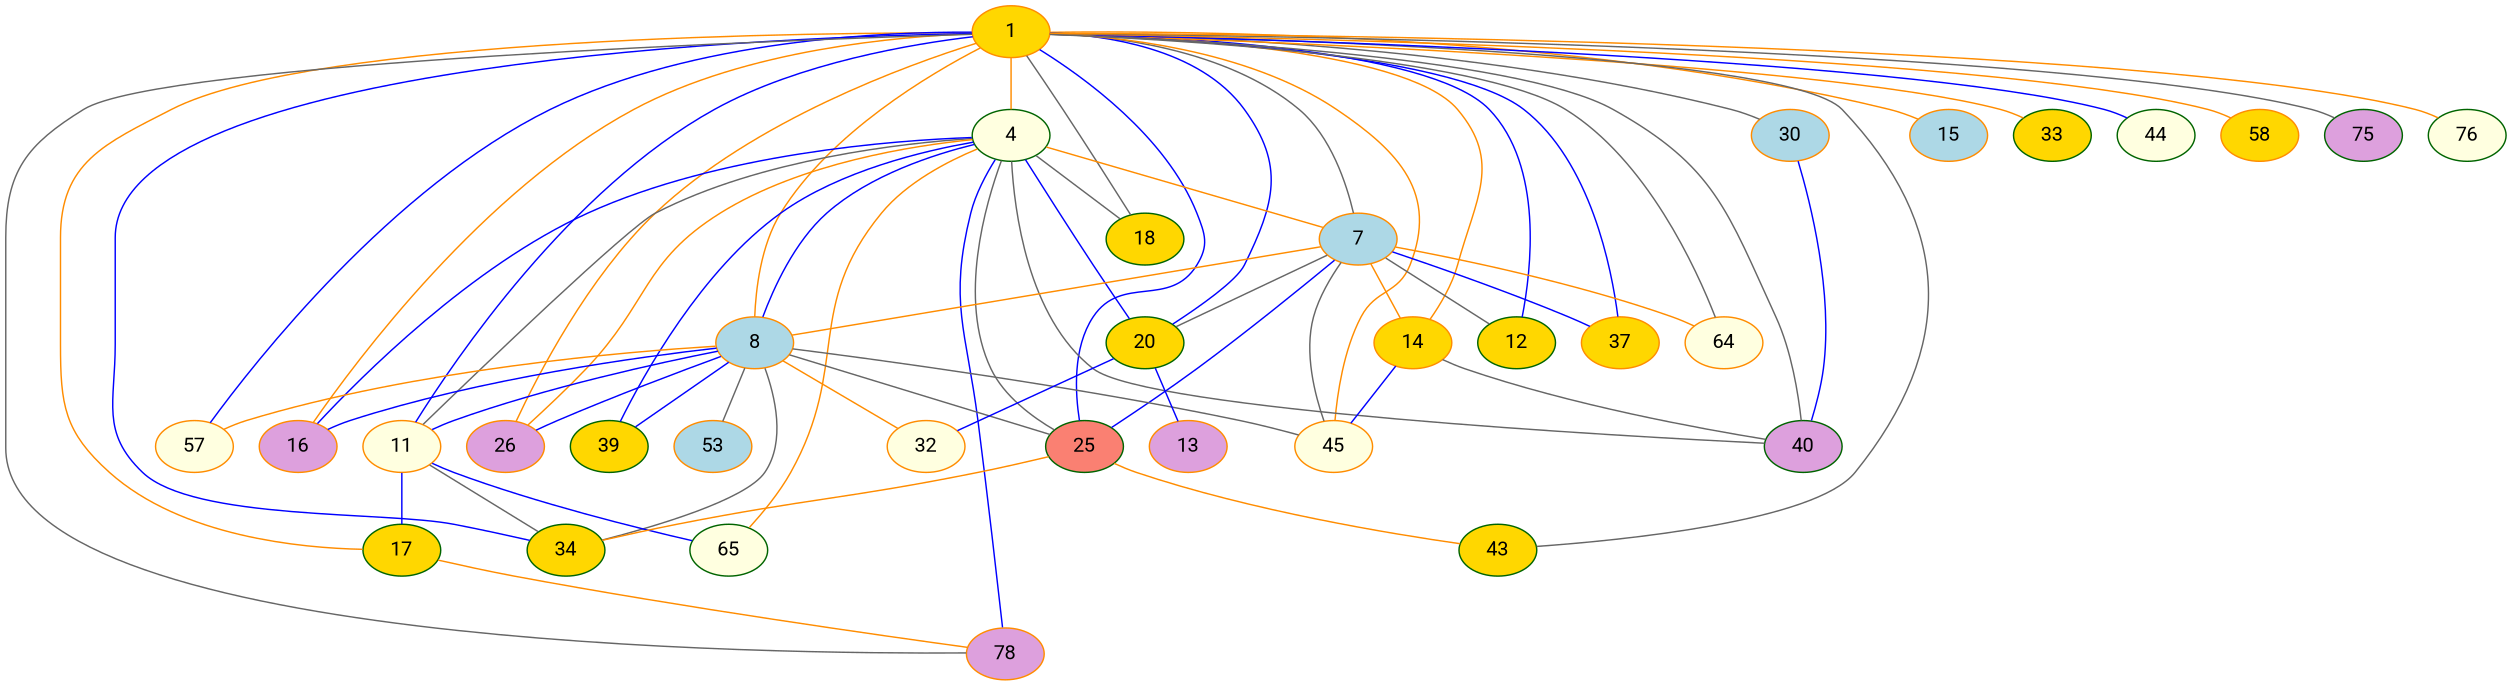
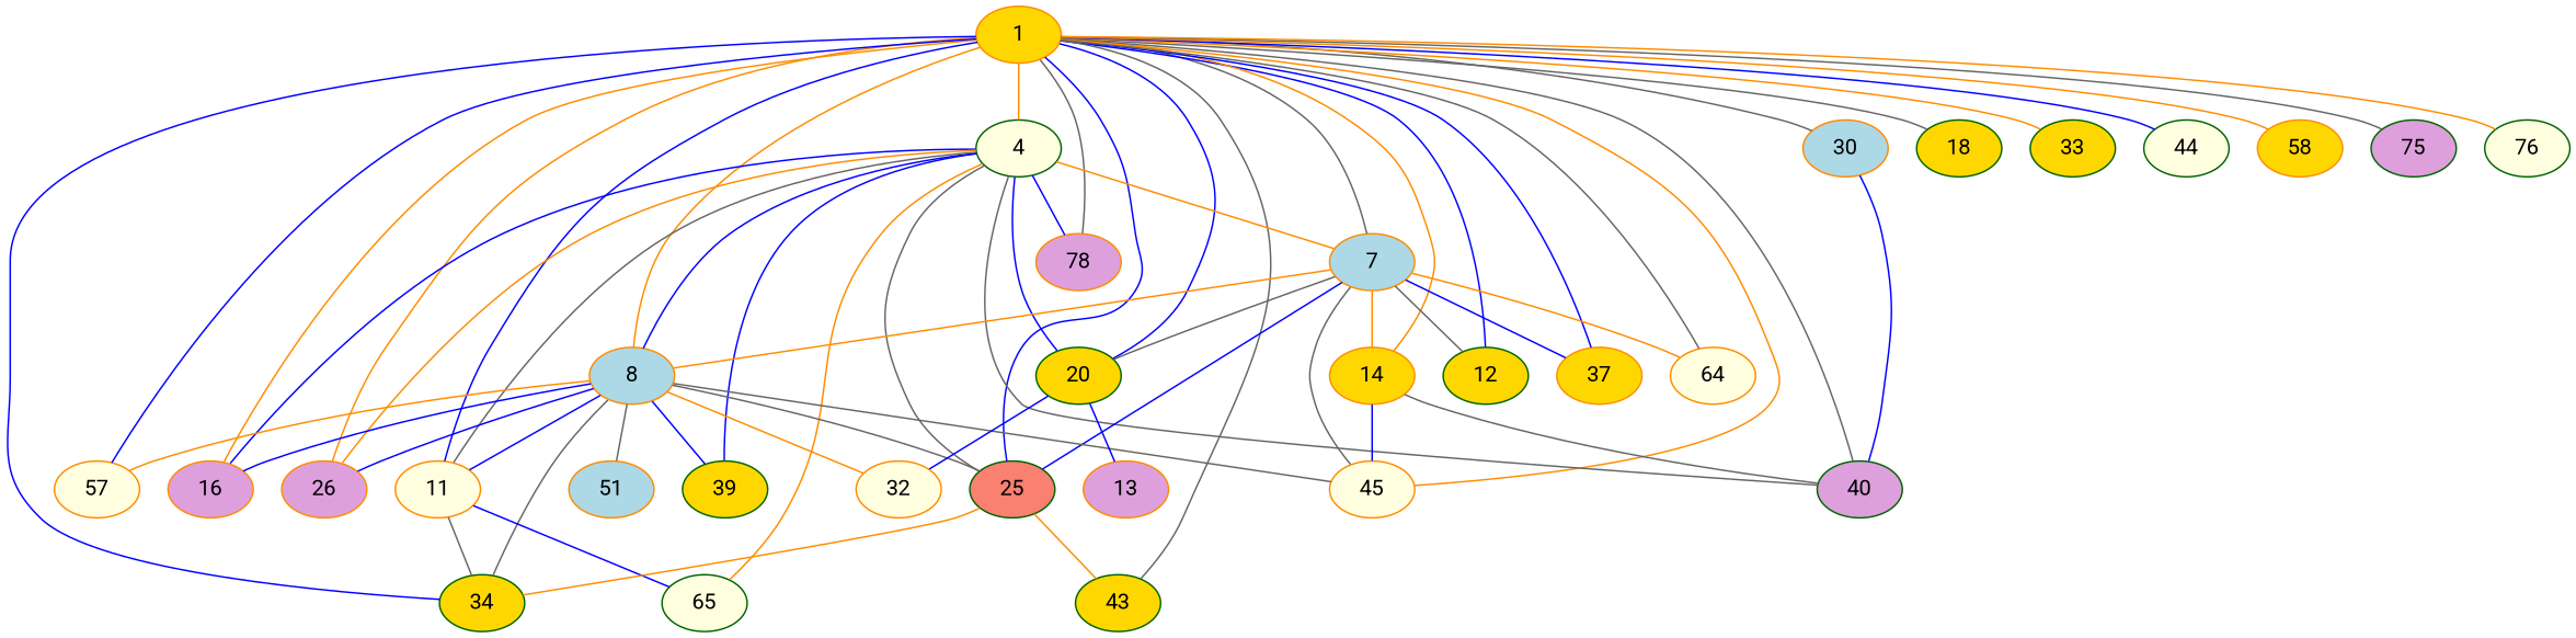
  graph {
    fontname=Roboto
    node [color=darkorange fillcolor=gold fontname=Roboto style=filled]
    edge [color=blue fontname=Roboto]
    1 [super="+2"]
    4 [color=darkgreen fillcolor=lightyellow super="+10+90+87+19+5+35"]
    7 [fillcolor=lightblue]
    8 [fillcolor=lightblue super="+95+82+106+100+104+80+63+66+36+48+22+71+31+27+23+21"]
    11 [fillcolor=lightyellow super="+24"]
    12 [color=darkgreen]
    14 [super="+86+110"]
-   15 [fillcolor=lightblue]
    16 [fillcolor=plum super="+99+54"]
-   17 [color=darkgreen]
    18 [color=darkgreen super="+60"]
    20 [color=darkgreen]
    25 [color=darkgreen fillcolor=salmon super="+42+49"]
    26 [fillcolor=plum]
    30 [fillcolor=lightblue]
    33 [color=darkgreen]
    34 [color=darkgreen]
    37
    40 [color=darkgreen fillcolor=plum super="+61+109"]
    43 [color=darkgreen]
    44 [color=darkgreen fillcolor=lightyellow]
    45 [fillcolor=lightyellow super="+94+85+70+51"]
    57 [fillcolor=lightyellow]
    58
    64 [fillcolor=lightyellow]
    n26 [color=darkgreen fillcolor=plum label=75]
    76 [color=darkgreen fillcolor=lightyellow]
    78 [fillcolor=plum super="+96+102"]
    39 [color=darkgreen super="+77"]
    65 [color=darkgreen fillcolor=lightyellow]
    32 [fillcolor=lightyellow]
-   53 [fillcolor=lightblue]
+   53 [fillcolor=lightblue label=51]
    13 [fillcolor=plum]
    1 -- 4 [color=darkorange weight=23]
    1 -- 7 [color=gray40 weight=9]
    1 -- 8 [color=darkorange weight=15]
    1 -- 11 [weight=4]
    1 -- 12
    1 -- 14 [color=darkorange weight=3]
-   1 -- 15 [color=darkorange weight=2]
    1 -- 16 [color=darkorange weight=2]
-   1 -- 17 [color=darkorange]
    1 -- 18 [color=gray40]
    1 -- 20
    1 -- 25
    1 -- 26 [color=darkorange]
    1 -- 30 [color=gray40 weight=2]
    1 -- 33 [color=darkorange weight=2]
    1 -- 34
    1 -- 37
    1 -- 40 [color=gray40 weight=2]
    1 -- 43 [color=gray40]
    1 -- 44 [weight=3]
    1 -- 45 [color=darkorange weight=2]
    1 -- 57
    1 -- 58 [color=darkorange weight=2]
    1 -- 64 [color=gray40]
    1 -- n26 [color=gray40 weight=2]
    1 -- 76 [color=darkorange weight=2]
    1 -- 78 [color=gray40]
    4 -- 7 [color=darkorange weight=5]
    4 -- 8 [weight=9]
    4 -- 11 [color=gray40]
    4 -- 16
-   4 -- 18 [color=gray40]
    4 -- 20
    4 -- 25 [color=gray40]
    4 -- 26 [color=darkorange]
    4 -- 40 [color=gray40]
    4 -- 78 [weight=3]
    4 -- 39 [weight=2]
    4 -- 65 [color=darkorange]
    7 -- 8 [color=darkorange weight=2]
    7 -- 12 [color=gray40]
    7 -- 14 [color=darkorange]
    7 -- 20 [color=gray40]
    7 -- 25
    7 -- 37
    7 -- 45 [color=gray40]
    7 -- 64 [color=darkorange]
    8 -- 11
    8 -- 16 [weight=2]
    8 -- 25 [color=gray40 weight=3]
    8 -- 26
    8 -- 34 [color=gray40]
    8 -- 45 [color=gray40]
    8 -- 57 [color=darkorange]
    8 -- 39
    8 -- 32 [color=darkorange]
    8 -- 53 [color=gray40 weight=2]
-   11 -- 17
    11 -- 34 [color=gray40]
    11 -- 65
    14 -- 40 [color=gray40]
    14 -- 45
-   17 -- 78 [color=darkorange]
    20 -- 32
    20 -- 13 [weight=2]
    25 -- 34 [color=darkorange]
    25 -- 43 [color=darkorange]
    30 -- 40
  }
